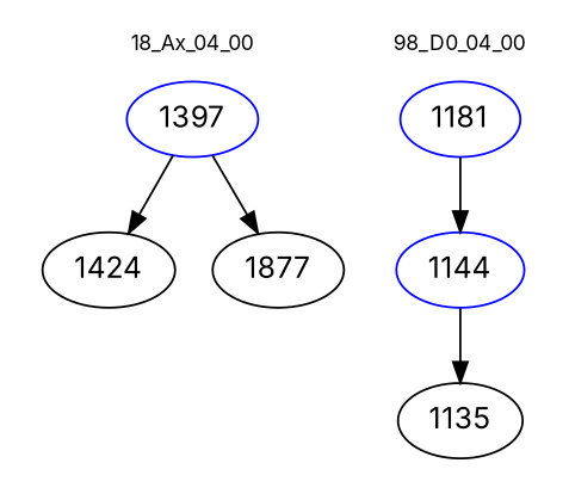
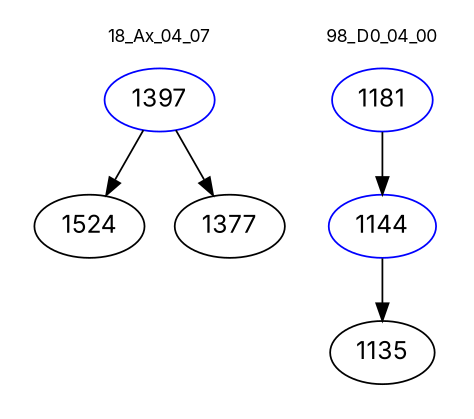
  digraph {
    fontname=Inter
    node [color=blue fontname=Inter]
    edge [color=black fontname=Inter]
    n1 [label=1397]
-   n2 [color=black label=1424]
-   n3 [color=black label=1877]
+   n2 [color=black label=1524]
+   n3 [color=black label=1377]
    n4 [label=1144]
    n5 [color=black label=1135]
    n6 [label=1181]
    subgraph cluster_1 {
      color=white
      fontsize=10
-     label="18_Ax_04_00"
+     label="18_Ax_04_07"
      n1
      n2
      n3
    }
    subgraph cluster_2 {
      color=white
      fontsize=10
      label="98_D0_04_00"
      n4
      n5
      n6
    }
    n1 -> n2
    n1 -> n3
    n4 -> n5
    n6 -> n4
  }
